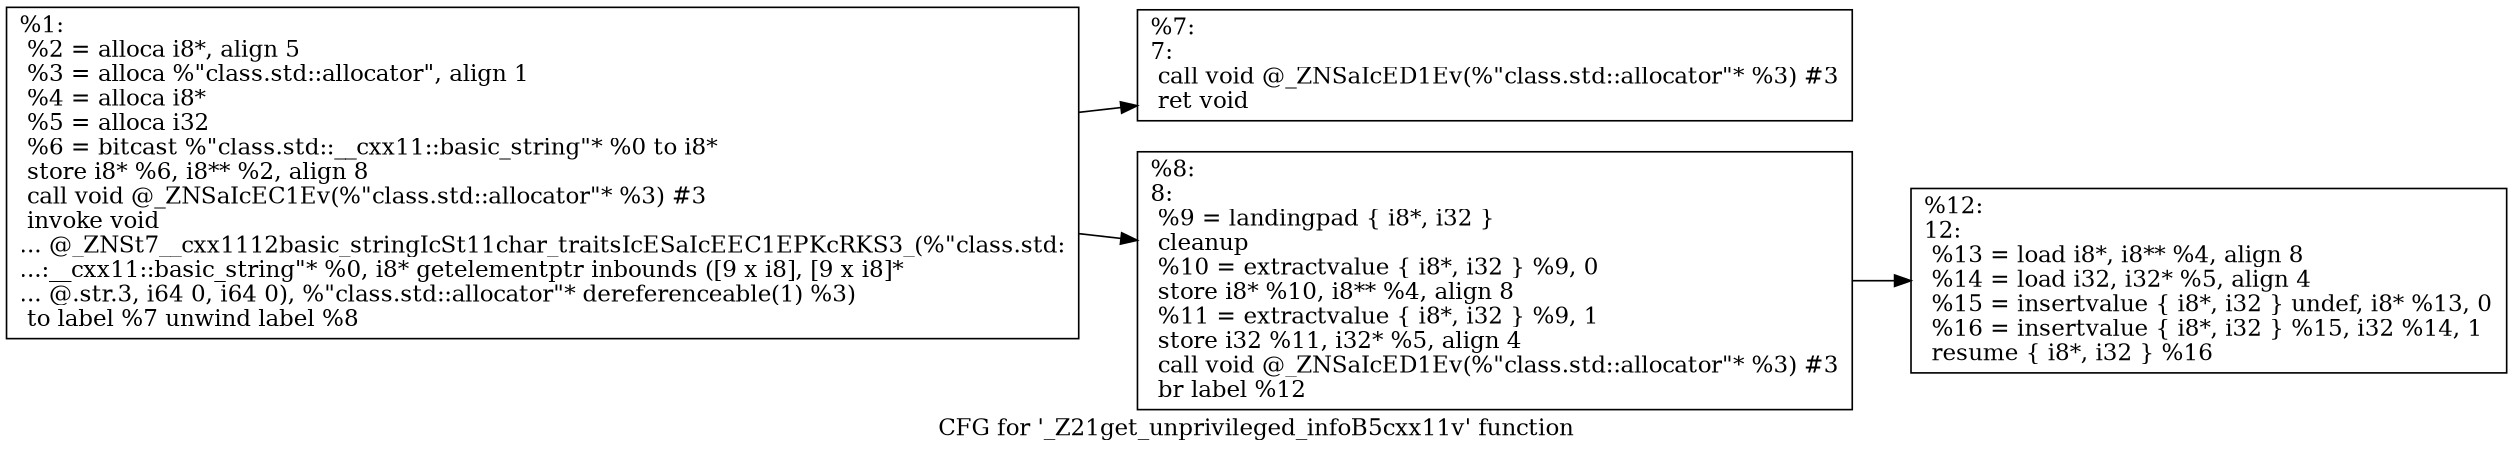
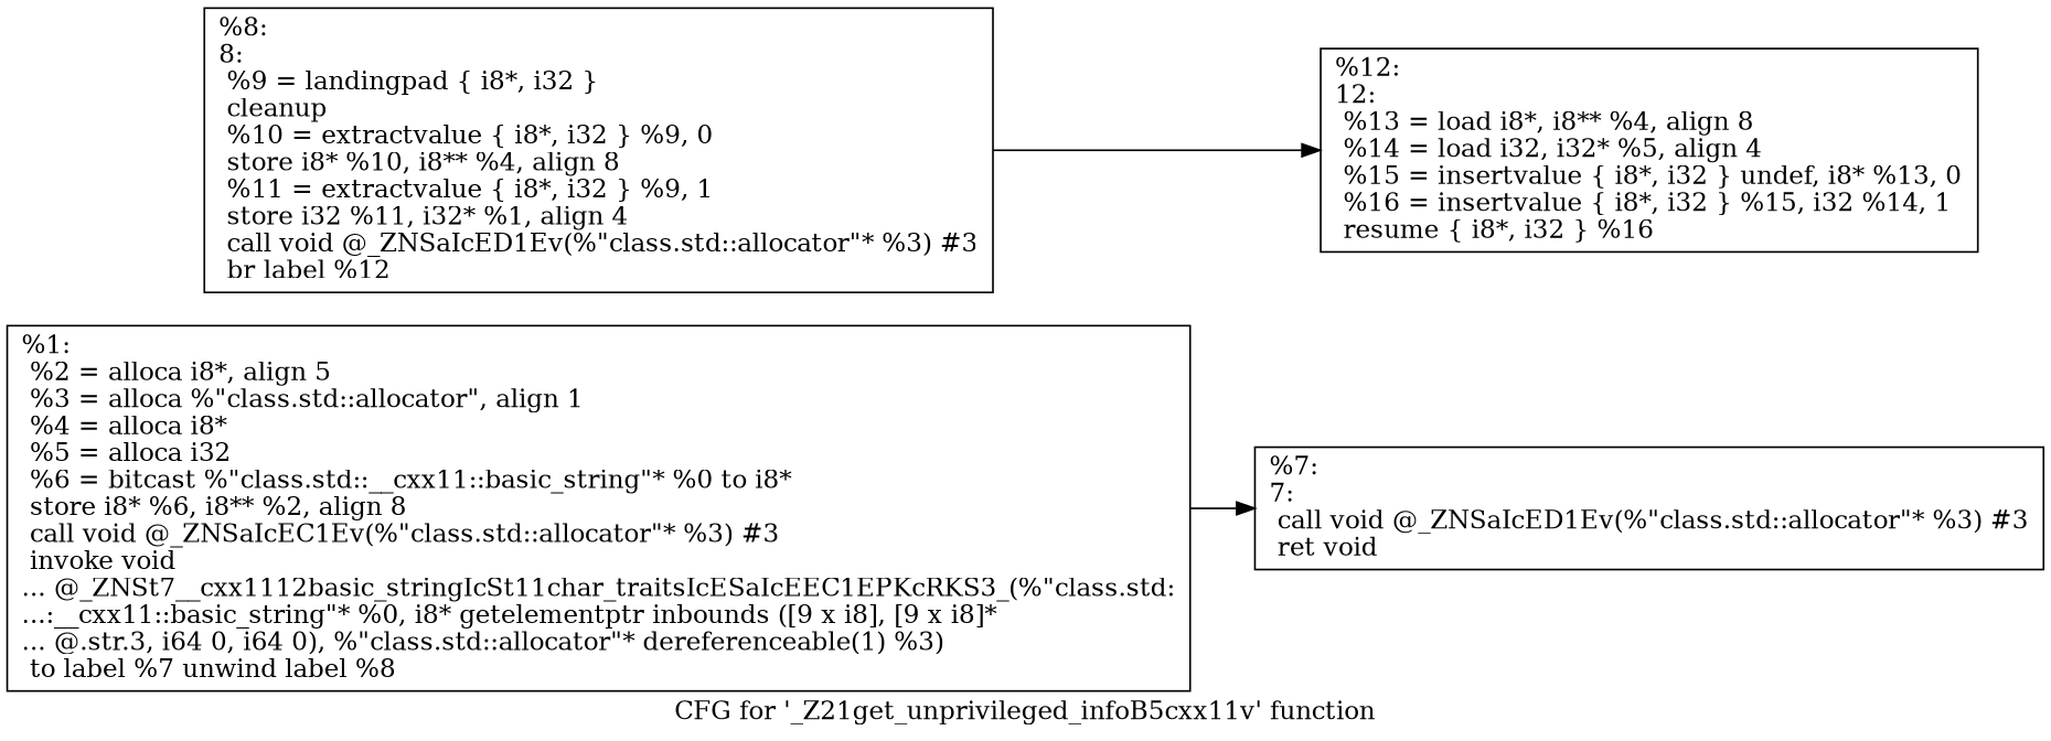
  digraph {
    label="CFG for '_Z21get_unprivileged_infoB5cxx11v' function"
    rankdir=LR
    node [shape=record]
    n1 [label="{%1:\l  %2 = alloca i8*, align 5\l  %3 = alloca %\"class.std::allocator\", align 1\l  %4 = alloca i8*\l  %5 = alloca i32\l  %6 = bitcast %\"class.std::__cxx11::basic_string\"* %0 to i8*\l  store i8* %6, i8** %2, align 8\l  call void @_ZNSaIcEC1Ev(%\"class.std::allocator\"* %3) #3\l  invoke void\l... @_ZNSt7__cxx1112basic_stringIcSt11char_traitsIcESaIcEEC1EPKcRKS3_(%\"class.std:\l...:__cxx11::basic_string\"* %0, i8* getelementptr inbounds ([9 x i8], [9 x i8]*\l... @.str.3, i64 0, i64 0), %\"class.std::allocator\"* dereferenceable(1) %3)\l          to label %7 unwind label %8\l}"]
    n2 [label="{%7:\l7:                                                \l  call void @_ZNSaIcED1Ev(%\"class.std::allocator\"* %3) #3\l  ret void\l}"]
-   n3 [label="{%8:\l8:                                                \l  %9 = landingpad \{ i8*, i32 \}\l          cleanup\l  %10 = extractvalue \{ i8*, i32 \} %9, 0\l  store i8* %10, i8** %4, align 8\l  %11 = extractvalue \{ i8*, i32 \} %9, 1\l  store i32 %11, i32* %5, align 4\l  call void @_ZNSaIcED1Ev(%\"class.std::allocator\"* %3) #3\l  br label %12\l}"]
+   n3 [label="{%8:\l8:                                                \l  %9 = landingpad \{ i8*, i32 \}\l          cleanup\l  %10 = extractvalue \{ i8*, i32 \} %9, 0\l  store i8* %10, i8** %4, align 8\l  %11 = extractvalue \{ i8*, i32 \} %9, 1\l  store i32 %11, i32* %1, align 4\l  call void @_ZNSaIcED1Ev(%\"class.std::allocator\"* %3) #3\l  br label %12\l}"]
    n4 [label="{%12:\l12:                                               \l  %13 = load i8*, i8** %4, align 8\l  %14 = load i32, i32* %5, align 4\l  %15 = insertvalue \{ i8*, i32 \} undef, i8* %13, 0\l  %16 = insertvalue \{ i8*, i32 \} %15, i32 %14, 1\l  resume \{ i8*, i32 \} %16\l}"]
    n1 -> n2
-   n1 -> n3
    n3 -> n4
  }
